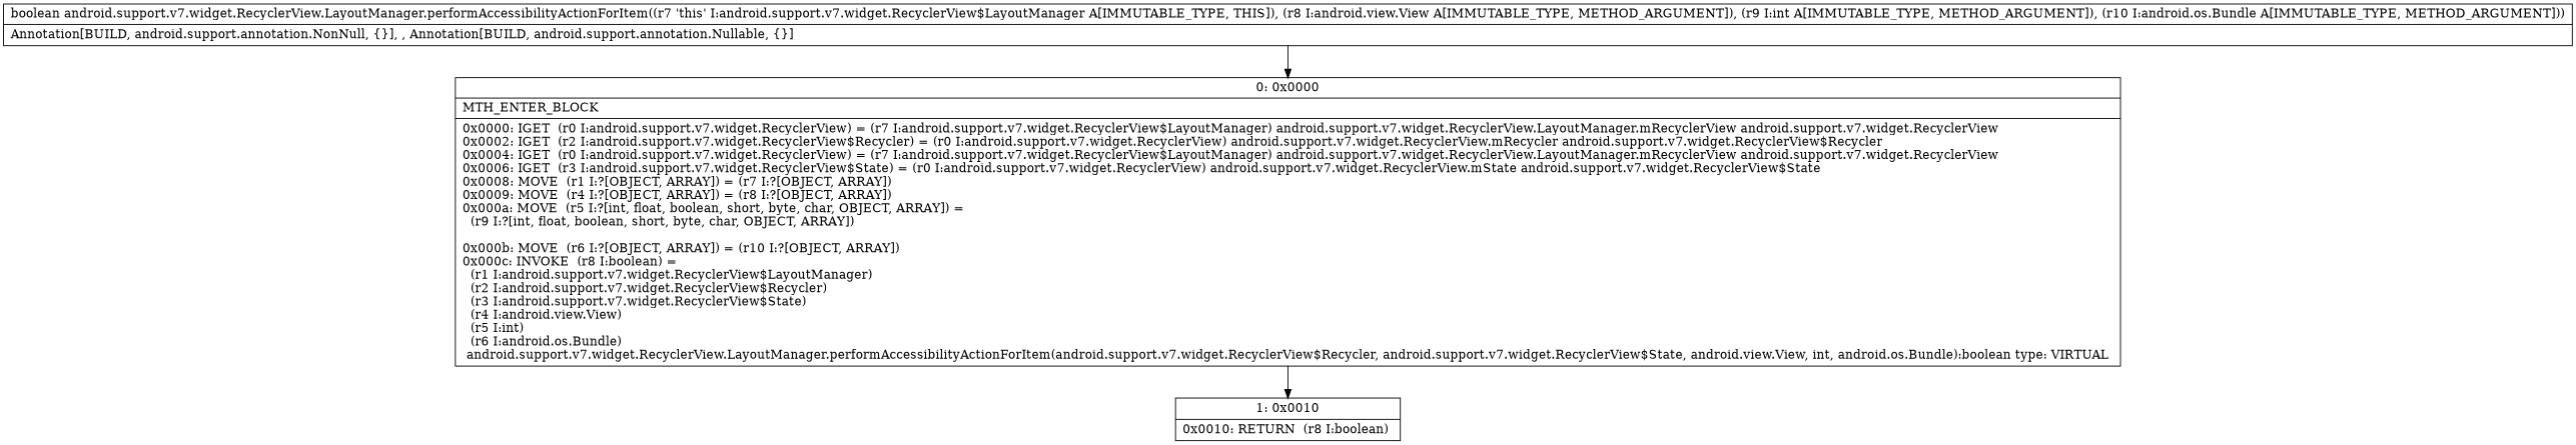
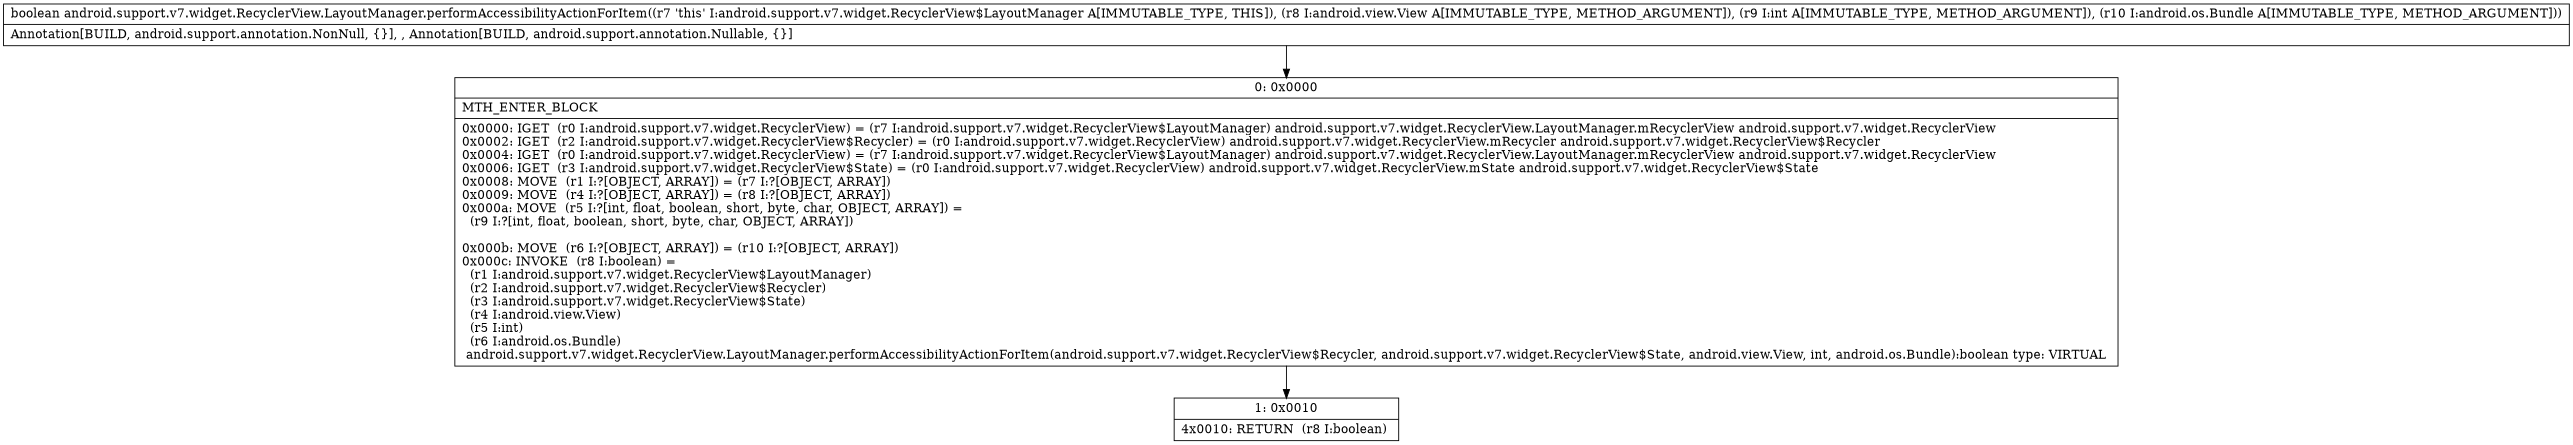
  digraph {
    node [shape=record]
    n1 [label="{0\:\ 0x0000|MTH_ENTER_BLOCK\l|0x0000: IGET  (r0 I:android.support.v7.widget.RecyclerView) = (r7 I:android.support.v7.widget.RecyclerView$LayoutManager) android.support.v7.widget.RecyclerView.LayoutManager.mRecyclerView android.support.v7.widget.RecyclerView \l0x0002: IGET  (r2 I:android.support.v7.widget.RecyclerView$Recycler) = (r0 I:android.support.v7.widget.RecyclerView) android.support.v7.widget.RecyclerView.mRecycler android.support.v7.widget.RecyclerView$Recycler \l0x0004: IGET  (r0 I:android.support.v7.widget.RecyclerView) = (r7 I:android.support.v7.widget.RecyclerView$LayoutManager) android.support.v7.widget.RecyclerView.LayoutManager.mRecyclerView android.support.v7.widget.RecyclerView \l0x0006: IGET  (r3 I:android.support.v7.widget.RecyclerView$State) = (r0 I:android.support.v7.widget.RecyclerView) android.support.v7.widget.RecyclerView.mState android.support.v7.widget.RecyclerView$State \l0x0008: MOVE  (r1 I:?[OBJECT, ARRAY]) = (r7 I:?[OBJECT, ARRAY]) \l0x0009: MOVE  (r4 I:?[OBJECT, ARRAY]) = (r8 I:?[OBJECT, ARRAY]) \l0x000a: MOVE  (r5 I:?[int, float, boolean, short, byte, char, OBJECT, ARRAY]) = \l  (r9 I:?[int, float, boolean, short, byte, char, OBJECT, ARRAY])\l \l0x000b: MOVE  (r6 I:?[OBJECT, ARRAY]) = (r10 I:?[OBJECT, ARRAY]) \l0x000c: INVOKE  (r8 I:boolean) = \l  (r1 I:android.support.v7.widget.RecyclerView$LayoutManager)\l  (r2 I:android.support.v7.widget.RecyclerView$Recycler)\l  (r3 I:android.support.v7.widget.RecyclerView$State)\l  (r4 I:android.view.View)\l  (r5 I:int)\l  (r6 I:android.os.Bundle)\l android.support.v7.widget.RecyclerView.LayoutManager.performAccessibilityActionForItem(android.support.v7.widget.RecyclerView$Recycler, android.support.v7.widget.RecyclerView$State, android.view.View, int, android.os.Bundle):boolean type: VIRTUAL \l}"]
-   n2 [label="{1\:\ 0x0010|0x0010: RETURN  (r8 I:boolean) \l}"]
+   n2 [label="{1\:\ 0x0010|4x0010: RETURN  (r8 I:boolean) \l}"]
    n3 [label="{boolean android.support.v7.widget.RecyclerView.LayoutManager.performAccessibilityActionForItem((r7 'this' I:android.support.v7.widget.RecyclerView$LayoutManager A[IMMUTABLE_TYPE, THIS]), (r8 I:android.view.View A[IMMUTABLE_TYPE, METHOD_ARGUMENT]), (r9 I:int A[IMMUTABLE_TYPE, METHOD_ARGUMENT]), (r10 I:android.os.Bundle A[IMMUTABLE_TYPE, METHOD_ARGUMENT]))  | Annotation[BUILD, android.support.annotation.NonNull, \{\}], , Annotation[BUILD, android.support.annotation.Nullable, \{\}]\l}"]
    n1 -> n2
    n3 -> n1
  }
